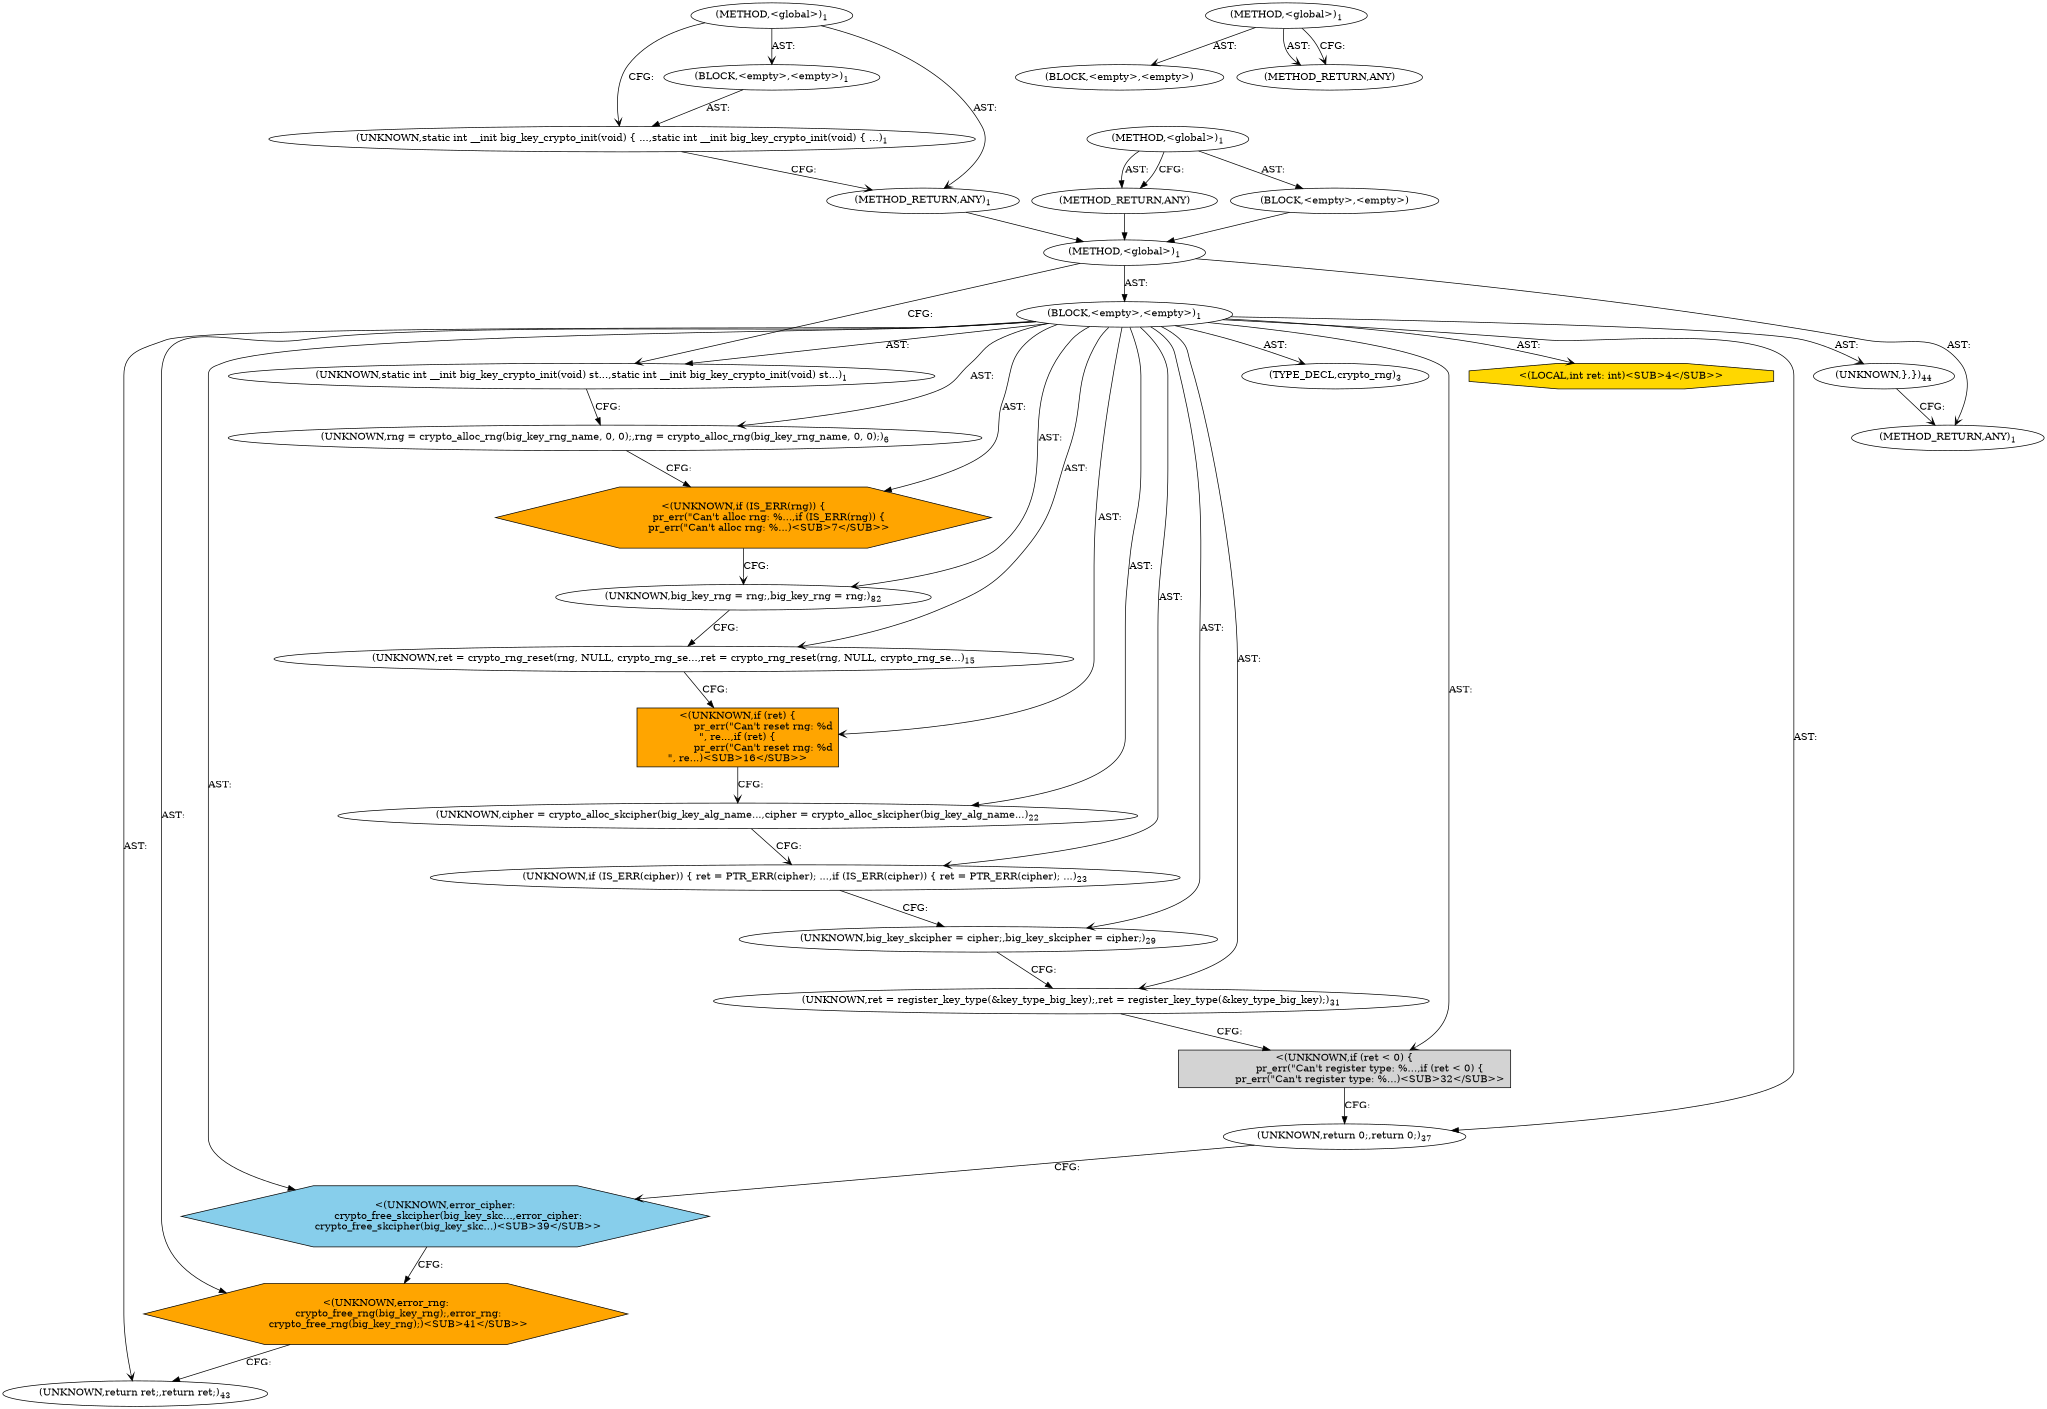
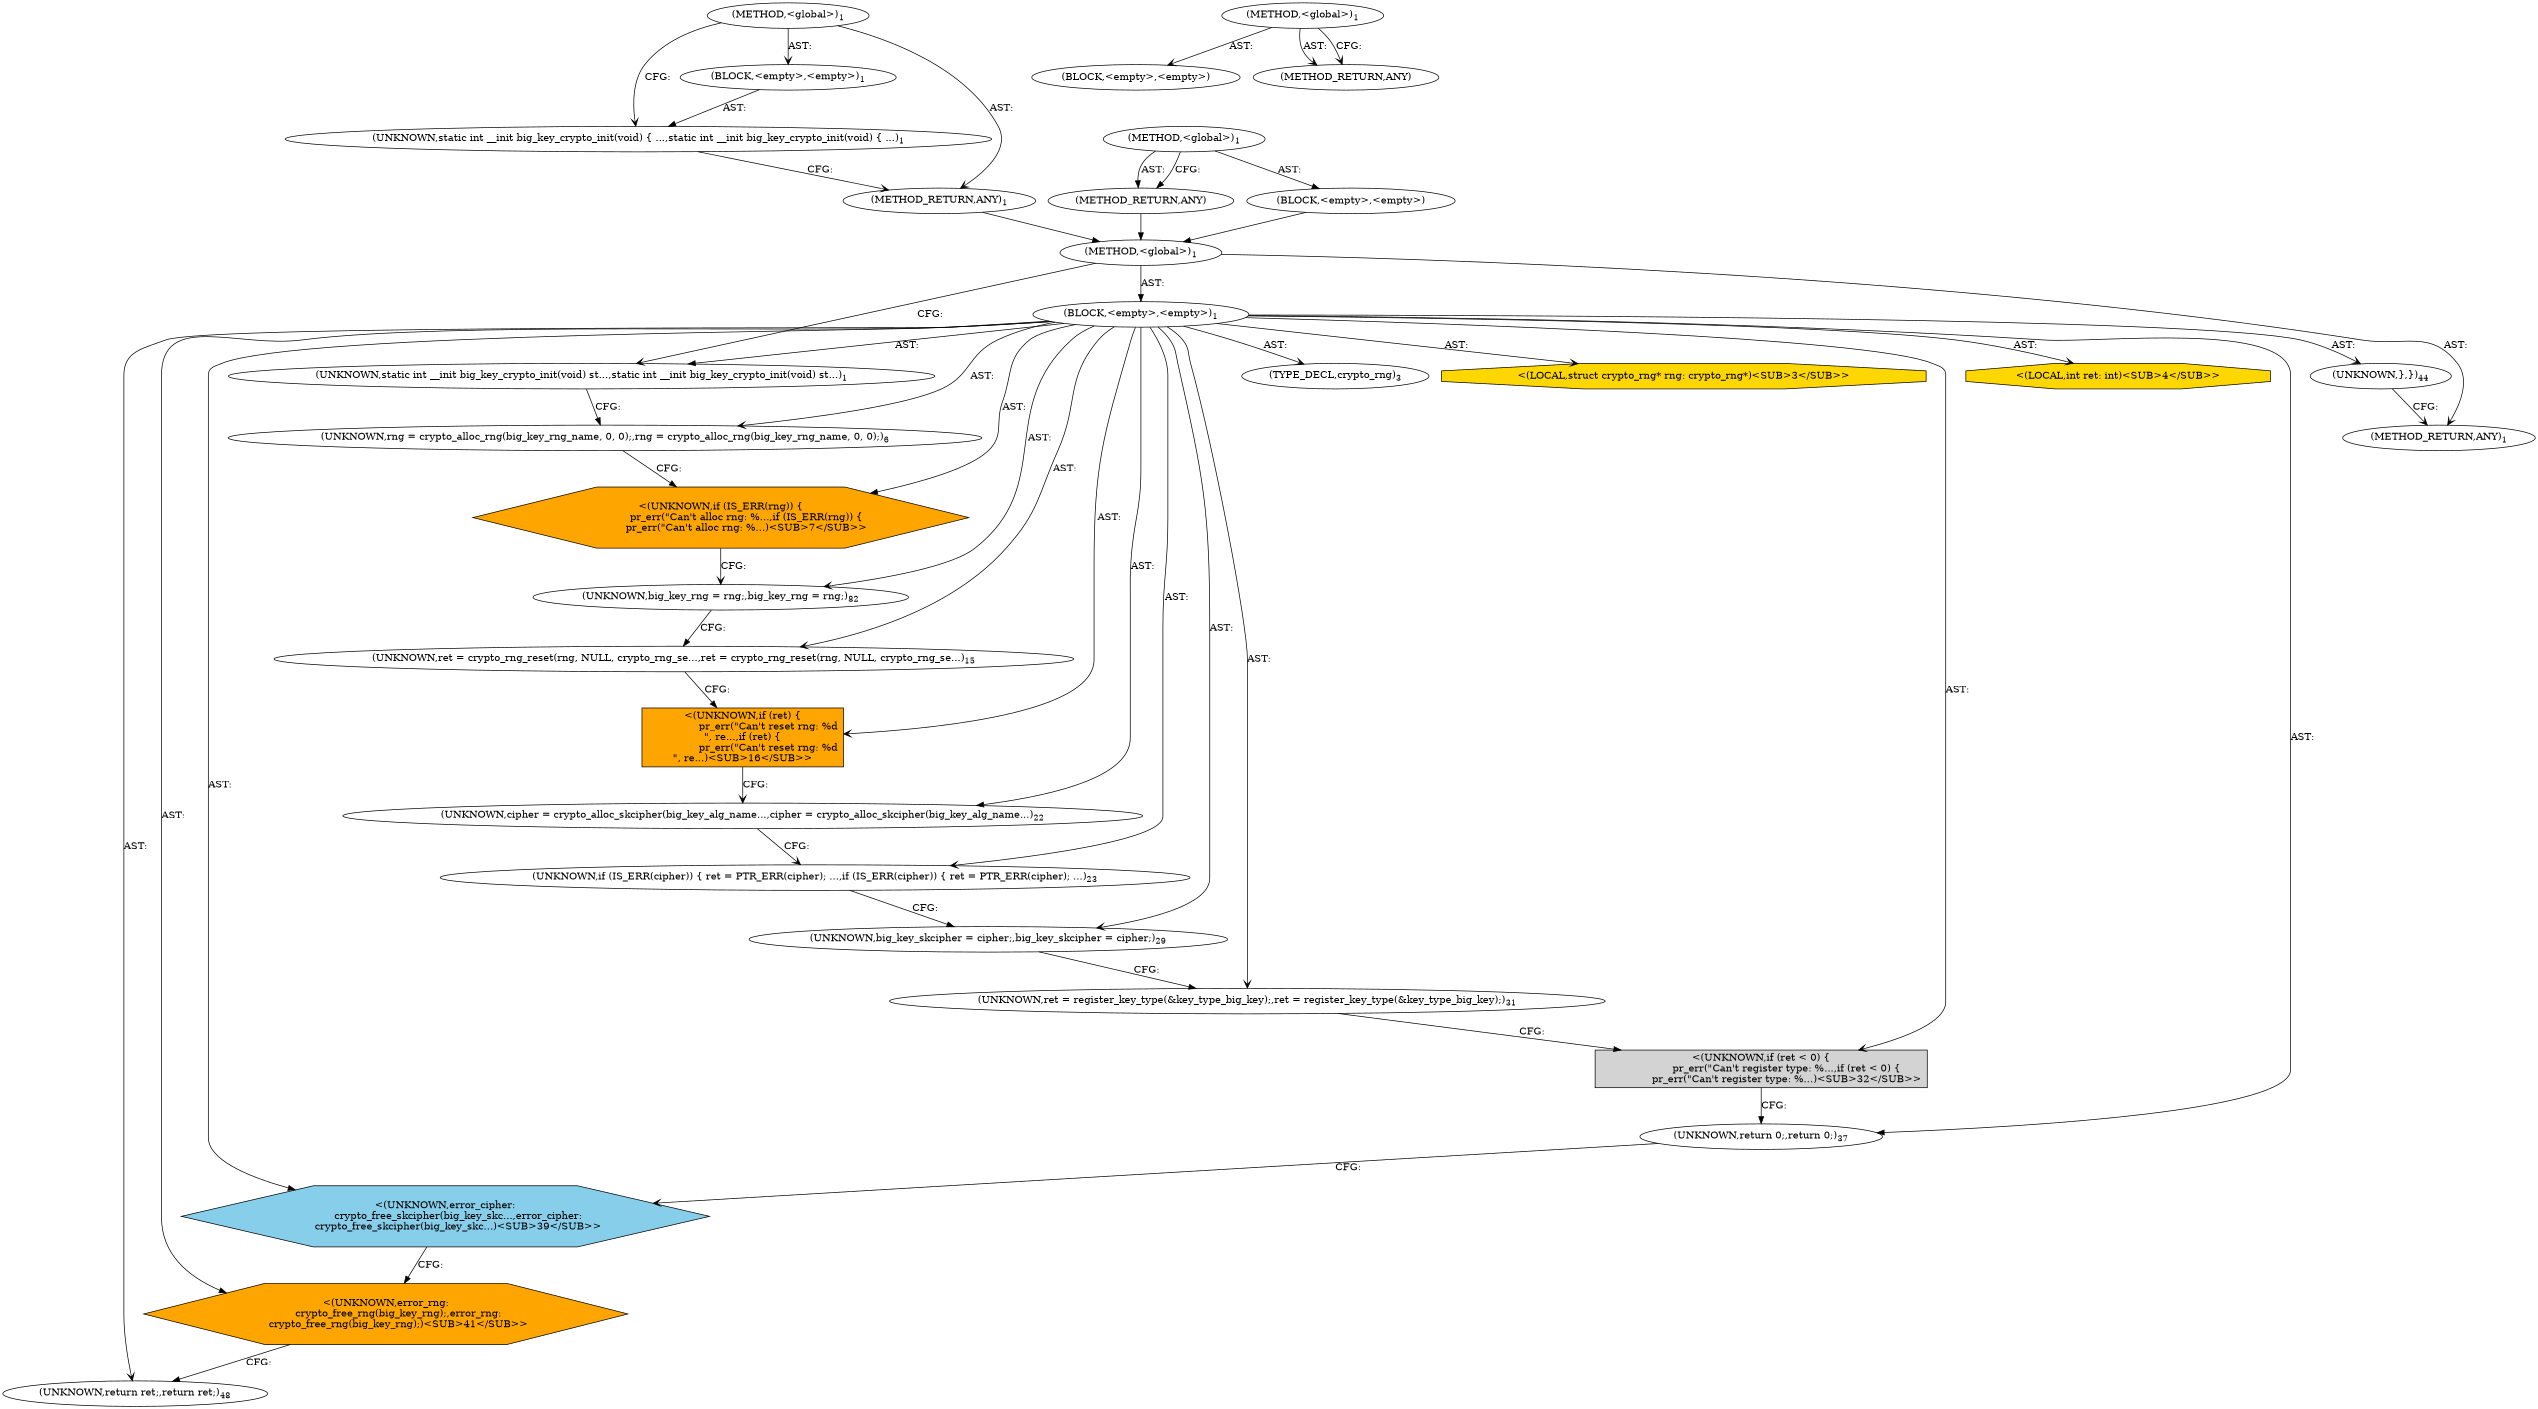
  digraph {
    edge [arrowhead=vee]
    n1 [label=<(METHOD,&lt;global&gt;)<SUB>1</SUB>>]
    n2 [label=<(BLOCK,&lt;empty&gt;,&lt;empty&gt;)<SUB>1</SUB>>]
    n3 [label=<(UNKNOWN,static int __init big_key_crypto_init(void) { 	...,static int __init big_key_crypto_init(void) { 	...)<SUB>1</SUB>>]
    n4 [label=<(METHOD_RETURN,ANY)<SUB>1</SUB>>]
    n5 [label=<(METHOD,&lt;global&gt;)<SUB>1</SUB>>]
    n6 [label=<(BLOCK,&lt;empty&gt;,&lt;empty&gt;)<SUB>1</SUB>>]
    n7 [label=<(UNKNOWN,static int __init big_key_crypto_init(void) 	st...,static int __init big_key_crypto_init(void) 	st...)<SUB>1</SUB>>]
    n8 [label=<(METHOD_RETURN,ANY)<SUB>1</SUB>>]
    n9 [label=<(METHOD,&lt;global&gt;)<SUB>1</SUB>>]
    n10 [label=<(BLOCK,&lt;empty&gt;,&lt;empty&gt;)>]
    n11 [label=<(METHOD_RETURN,ANY)>]
    n12 [label=<(TYPE_DECL,crypto_rng)<SUB>3</SUB>>]
+   n13 [fillcolor=gold label="<(LOCAL,struct crypto_rng* rng: crypto_rng*)<SUB>3</SUB>>" shape=octagon style=filled]
    n14 [fillcolor=gold label="<(LOCAL,int ret: int)<SUB>4</SUB>>" shape=octagon style=filled]
    n15 [label=<(UNKNOWN,rng = crypto_alloc_rng(big_key_rng_name, 0, 0);,rng = crypto_alloc_rng(big_key_rng_name, 0, 0);)<SUB>6</SUB>>]
    n16 [fillcolor=orange label="<(UNKNOWN,if (IS_ERR(rng)) {\n		pr_err(&quot;Can't alloc rng: %...,if (IS_ERR(rng)) {\n		pr_err(&quot;Can't alloc rng: %...)<SUB>7</SUB>>" shape=hexagon style=filled]
    n17 [label=<(UNKNOWN,big_key_rng = rng;,big_key_rng = rng;)<SUB>82</SUB>>]
    n18 [label=<(UNKNOWN,ret = crypto_rng_reset(rng, NULL, crypto_rng_se...,ret = crypto_rng_reset(rng, NULL, crypto_rng_se...)<SUB>15</SUB>>]
    n19 [fillcolor=orange label="<(UNKNOWN,if (ret) {\n		pr_err(&quot;Can't reset rng: %d\n&quot;, re...,if (ret) {\n		pr_err(&quot;Can't reset rng: %d\n&quot;, re...)<SUB>16</SUB>>" shape=box style=filled]
    n20 [label=<(UNKNOWN,cipher = crypto_alloc_skcipher(big_key_alg_name...,cipher = crypto_alloc_skcipher(big_key_alg_name...)<SUB>22</SUB>>]
    n21 [label=<(UNKNOWN,if (IS_ERR(cipher)) { 		ret = PTR_ERR(cipher); ...,if (IS_ERR(cipher)) { 		ret = PTR_ERR(cipher); ...)<SUB>23</SUB>>]
    n22 [label=<(UNKNOWN,big_key_skcipher = cipher;,big_key_skcipher = cipher;)<SUB>29</SUB>>]
    n23 [label=<(UNKNOWN,ret = register_key_type(&amp;key_type_big_key);,ret = register_key_type(&amp;key_type_big_key);)<SUB>31</SUB>>]
    n24 [fillcolor=lightgrey label="<(UNKNOWN,if (ret &lt; 0) {\n		pr_err(&quot;Can't register type: %...,if (ret &lt; 0) {\n		pr_err(&quot;Can't register type: %...)<SUB>32</SUB>>" shape=box style=filled]
    n25 [label=<(UNKNOWN,return 0;,return 0;)<SUB>37</SUB>>]
    n26 [fillcolor=skyblue label="<(UNKNOWN,error_cipher:\n	crypto_free_skcipher(big_key_skc...,error_cipher:\n	crypto_free_skcipher(big_key_skc...)<SUB>39</SUB>>" shape=hexagon style=filled]
    n27 [fillcolor=orange label="<(UNKNOWN,error_rng:\n 	crypto_free_rng(big_key_rng);,error_rng:\n 	crypto_free_rng(big_key_rng);)<SUB>41</SUB>>" shape=hexagon style=filled]
-   n28 [label=<(UNKNOWN,return ret;,return ret;)<SUB>43</SUB>>]
+   n28 [label=<(UNKNOWN,return ret;,return ret;)<SUB>48</SUB>>]
    n29 [label=<(UNKNOWN,},})<SUB>44</SUB>>]
    n30 [label=<(METHOD,&lt;global&gt;)<SUB>1</SUB>>]
    n31 [label=<(BLOCK,&lt;empty&gt;,&lt;empty&gt;)>]
    n32 [label=<(METHOD_RETURN,ANY)>]
    n1 -> n2 [label="AST: "]
    n1 -> n3 [label="CFG: "]
    n1 -> n4 [label="AST: "]
    n2 -> n3 [arrowhead=normal label="AST: "]
    n3 -> n4 [label="CFG: "]
    n4 -> n5 [arrowhead=normal]
    n5 -> n6 [arrowhead=normal label="AST: "]
    n5 -> n7 [label="CFG: "]
    n5 -> n8 [label="AST: "]
    n6 -> n7 [arrowhead=normal label="AST: "]
    n6 -> n12 [label="AST: "]
+   n6 -> n13 [label="AST: "]
    n6 -> n14 [label="AST: "]
    n6 -> n15 [label="AST: "]
    n6 -> n16 [arrowhead=normal label="AST: "]
    n6 -> n17 [label="AST: "]
    n6 -> n18 [label="AST: "]
    n6 -> n19 [label="AST: "]
    n6 -> n20 [arrowhead=normal label="AST: "]
    n6 -> n21 [label="AST: "]
    n6 -> n22 [label="AST: "]
    n6 -> n23 [label="AST: "]
    n6 -> n24 [label="AST: "]
    n6 -> n25 [arrowhead=normal label="AST: "]
    n6 -> n26 [arrowhead=normal label="AST: "]
    n6 -> n27 [arrowhead=normal label="AST: "]
    n6 -> n28 [label="AST: "]
    n6 -> n29 [label="AST: "]
    n7 -> n15 [arrowhead=normal label="CFG: "]
    n9 -> n10 [arrowhead=normal label="AST: "]
    n9 -> n11 [arrowhead=normal label="AST: "]
    n9 -> n11 [arrowhead=normal label="CFG: "]
    n10 -> n5 [arrowhead=normal]
    n11 -> n5 [arrowhead=normal]
    n15 -> n16 [arrowhead=normal label="CFG: "]
    n16 -> n17 [label="CFG: "]
    n17 -> n18 [arrowhead=normal label="CFG: "]
    n18 -> n19 [arrowhead=normal label="CFG: "]
    n19 -> n20 [label="CFG: "]
    n20 -> n21 [label="CFG: "]
    n21 -> n22 [arrowhead=normal label="CFG: "]
    n22 -> n23 [arrowhead=normal label="CFG: "]
    n23 -> n24 [arrowhead=normal label="CFG: "]
    n24 -> n25 [arrowhead=normal label="CFG: "]
    n25 -> n26 [label="CFG: "]
    n26 -> n27 [arrowhead=normal label="CFG: "]
    n27 -> n28 [arrowhead=normal label="CFG: "]
    n29 -> n8 [label="CFG: "]
    n30 -> n31 [label="AST: "]
    n30 -> n32 [label="AST: "]
    n30 -> n32 [label="CFG: "]
  }
